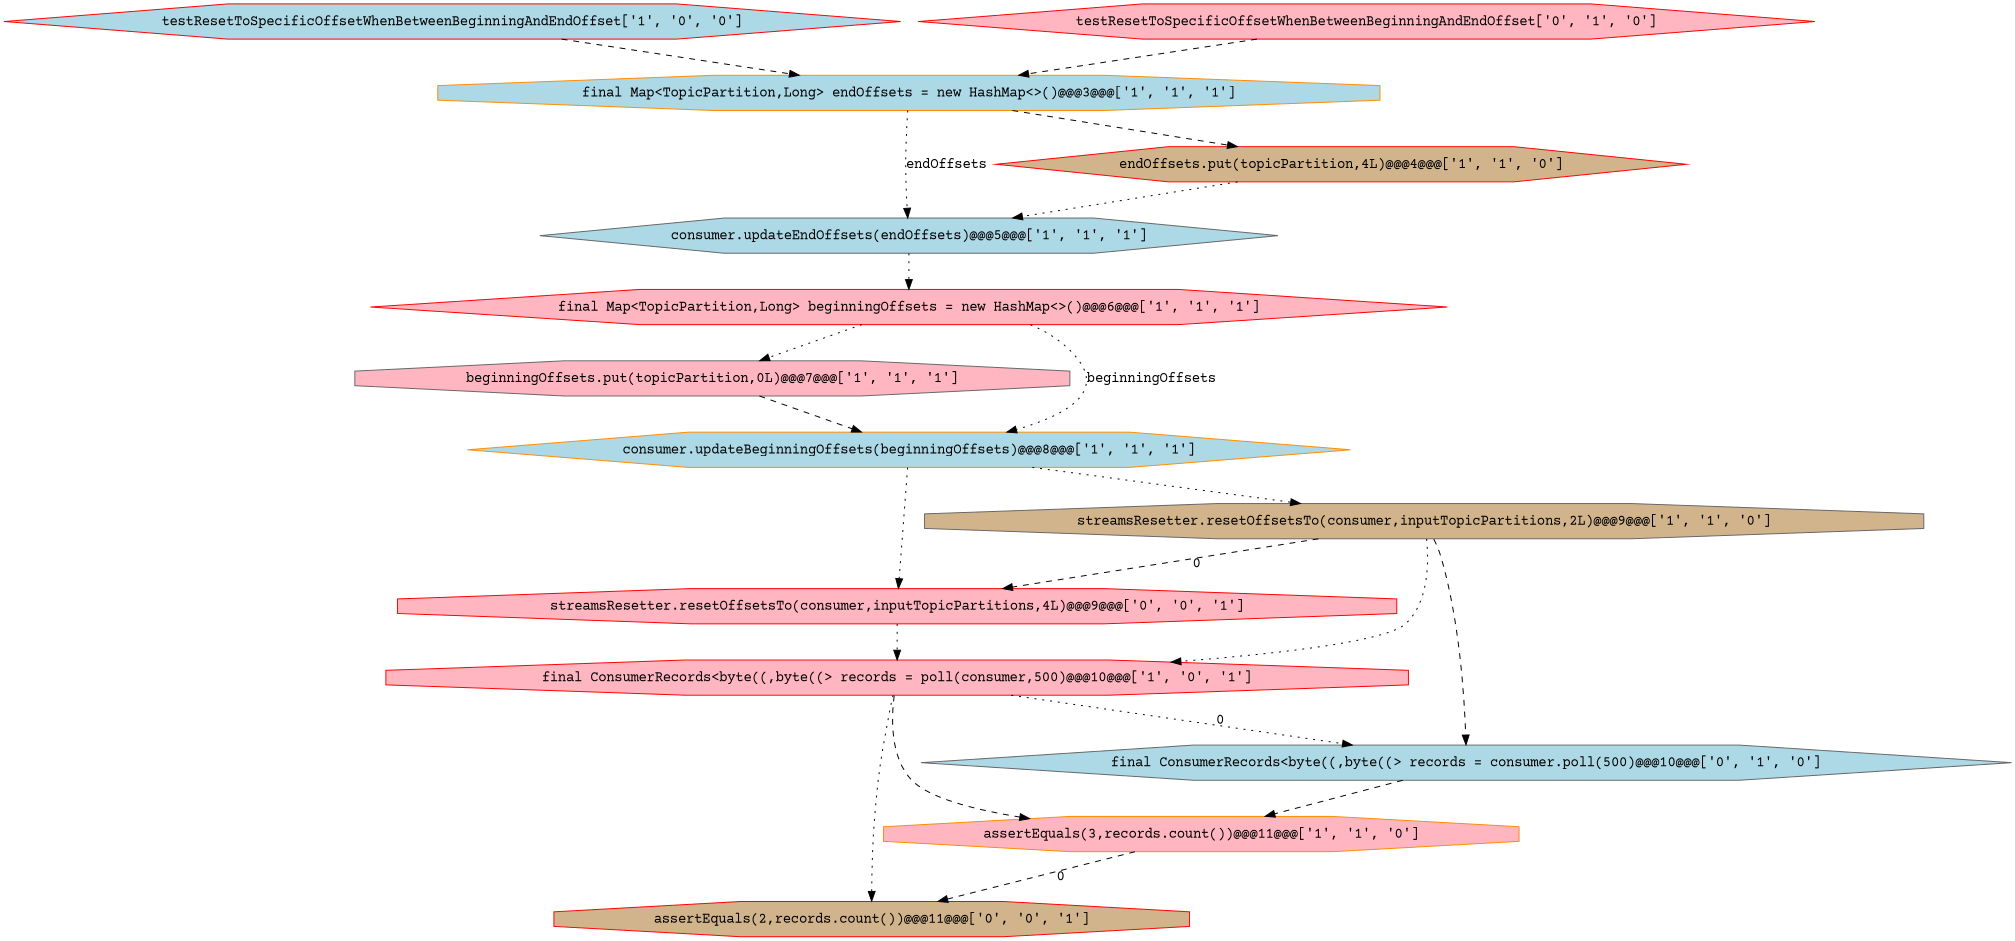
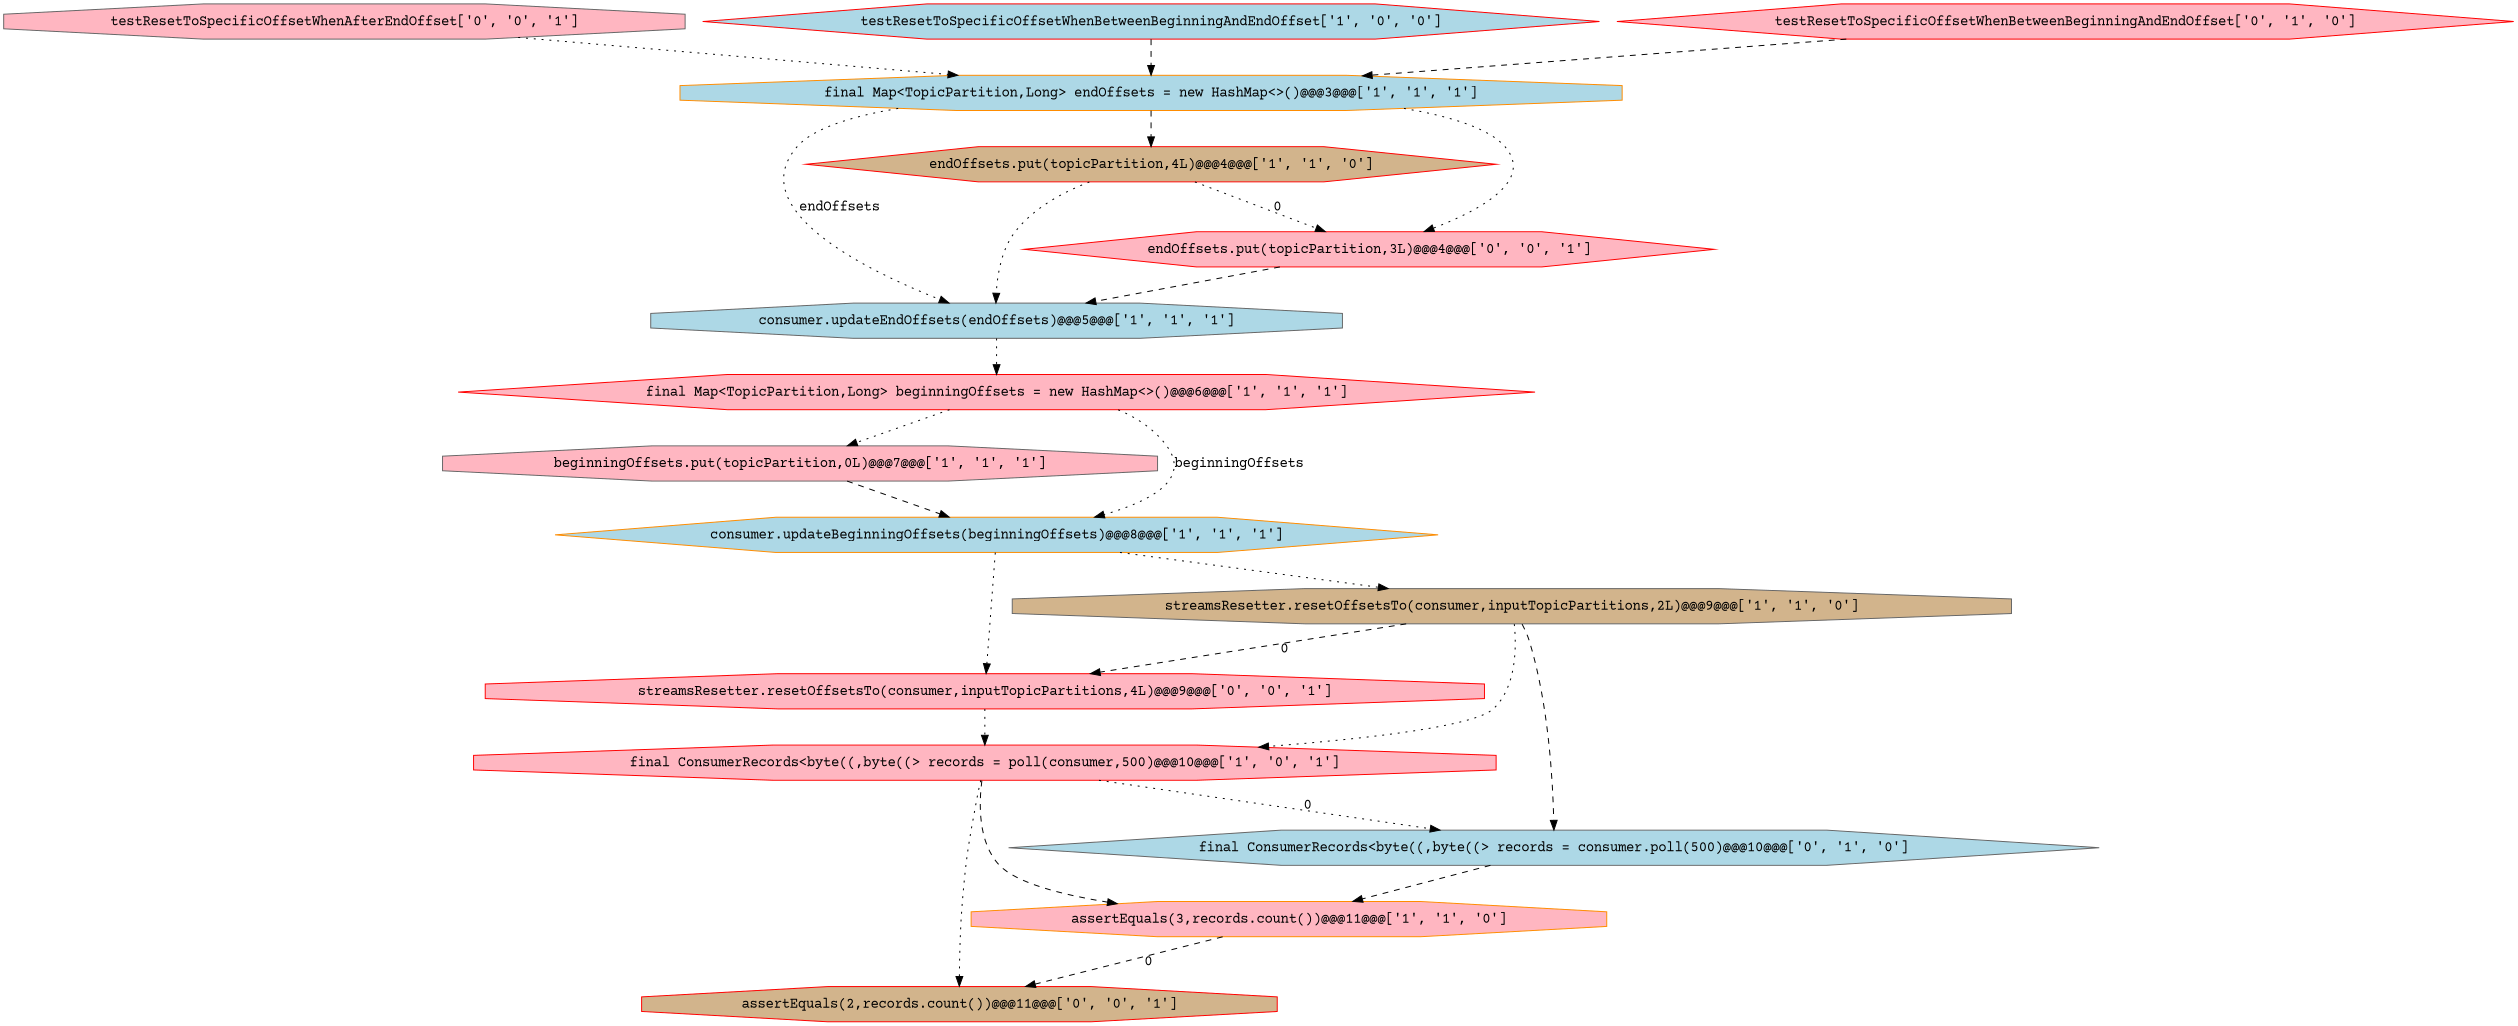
  digraph {
    fontname="Courier Prime"
    node [color=red fillcolor=lightpink fontname="Courier Prime" shape=hexagon style=filled]
    edge [fontname="Courier Prime" style=dotted]
    n1 [color=darkorange fillcolor=lightblue label="consumer.updateBeginningOffsets(beginningOffsets)@@@8@@@['1', '1', '1']"]
    n2 [color=gray40 fillcolor=tan label="streamsResetter.resetOffsetsTo(consumer,inputTopicPartitions,2L)@@@9@@@['1', '1', '0']" shape=octagon]
    n3 [label="streamsResetter.resetOffsetsTo(consumer,inputTopicPartitions,4L)@@@9@@@['0', '0', '1']" shape=octagon]
    n4 [color=gray40 fillcolor=lightblue label="final ConsumerRecords<byte((,byte((> records = consumer.poll(500)@@@10@@@['0', '1', '0']"]
    n5 [label="final ConsumerRecords<byte((,byte((> records = poll(consumer,500)@@@10@@@['1', '0', '1']" shape=octagon]
    n6 [color=gray40 label="beginningOffsets.put(topicPartition,0L)@@@7@@@['1', '1', '1']" shape=octagon]
    n7 [color=darkorange label="assertEquals(3,records.count())@@@11@@@['1', '1', '0']" shape=octagon]
    n8 [fillcolor=tan label="assertEquals(2,records.count())@@@11@@@['0', '0', '1']" shape=octagon]
+   n9 [color=gray40 label="testResetToSpecificOffsetWhenAfterEndOffset['0', '0', '1']" shape=octagon]
    n10 [color=darkorange fillcolor=lightblue label="final Map<TopicPartition,Long> endOffsets = new HashMap<>()@@@3@@@['1', '1', '1']" shape=octagon]
    n11 [fillcolor=tan label="endOffsets.put(topicPartition,4L)@@@4@@@['1', '1', '0']"]
-   n13 [color=gray40 fillcolor=lightblue label="consumer.updateEndOffsets(endOffsets)@@@5@@@['1', '1', '1']"]
+   n12 [label="endOffsets.put(topicPartition,3L)@@@4@@@['0', '0', '1']"]
+   n13 [color=gray40 fillcolor=lightblue label="consumer.updateEndOffsets(endOffsets)@@@5@@@['1', '1', '1']" shape=octagon]
    n14 [fillcolor=lightblue label="testResetToSpecificOffsetWhenBetweenBeginningAndEndOffset['1', '0', '0']"]
    n15 [label="final Map<TopicPartition,Long> beginningOffsets = new HashMap<>()@@@6@@@['1', '1', '1']"]
    n16 [label="testResetToSpecificOffsetWhenBetweenBeginningAndEndOffset['0', '1', '0']"]
    n1 -> n2
    n1 -> n3
    n2 -> n3 [label=0 style=dashed]
    n2 -> n4 [style=dashed]
    n2 -> n5
    n3 -> n5
    n4 -> n7 [style=dashed]
    n5 -> n4 [label=0]
    n5 -> n7 [style=dashed]
    n5 -> n8
    n6 -> n1 [style=dashed]
    n7 -> n8 [label=0 style=dashed]
+   n9 -> n10
    n10 -> n11 [style=dashed]
+   n10 -> n12
    n10 -> n13 [label=endOffsets]
+   n11 -> n12 [label=0]
    n11 -> n13
+   n12 -> n13 [style=dashed]
    n13 -> n15
    n14 -> n10 [style=dashed]
    n15 -> n1 [label=beginningOffsets]
    n15 -> n6
    n16 -> n10 [style=dashed]
  }
